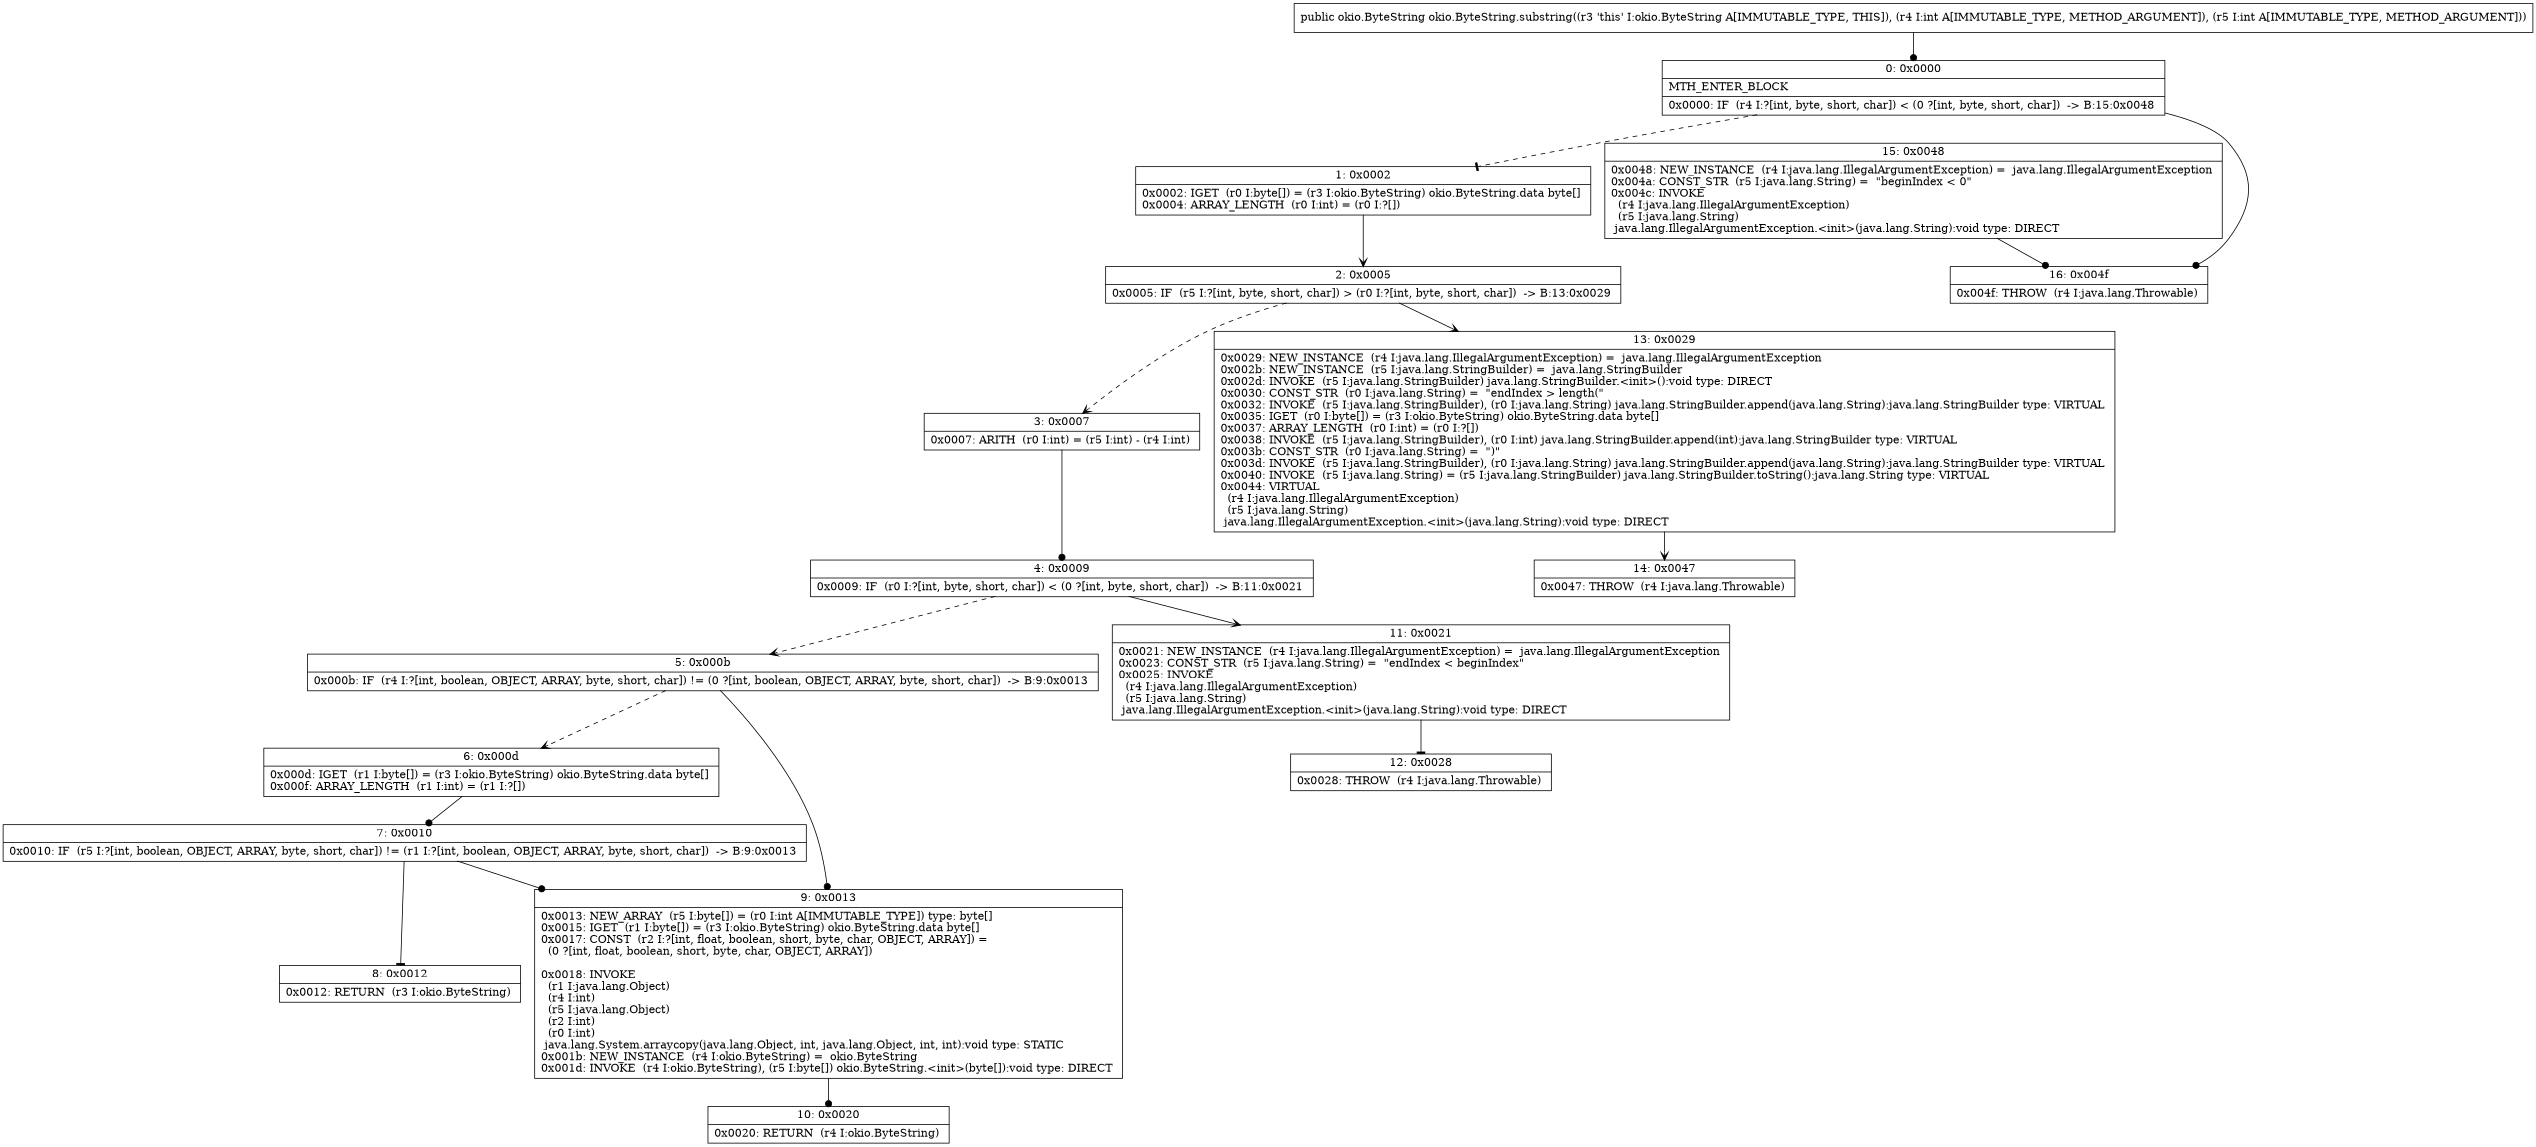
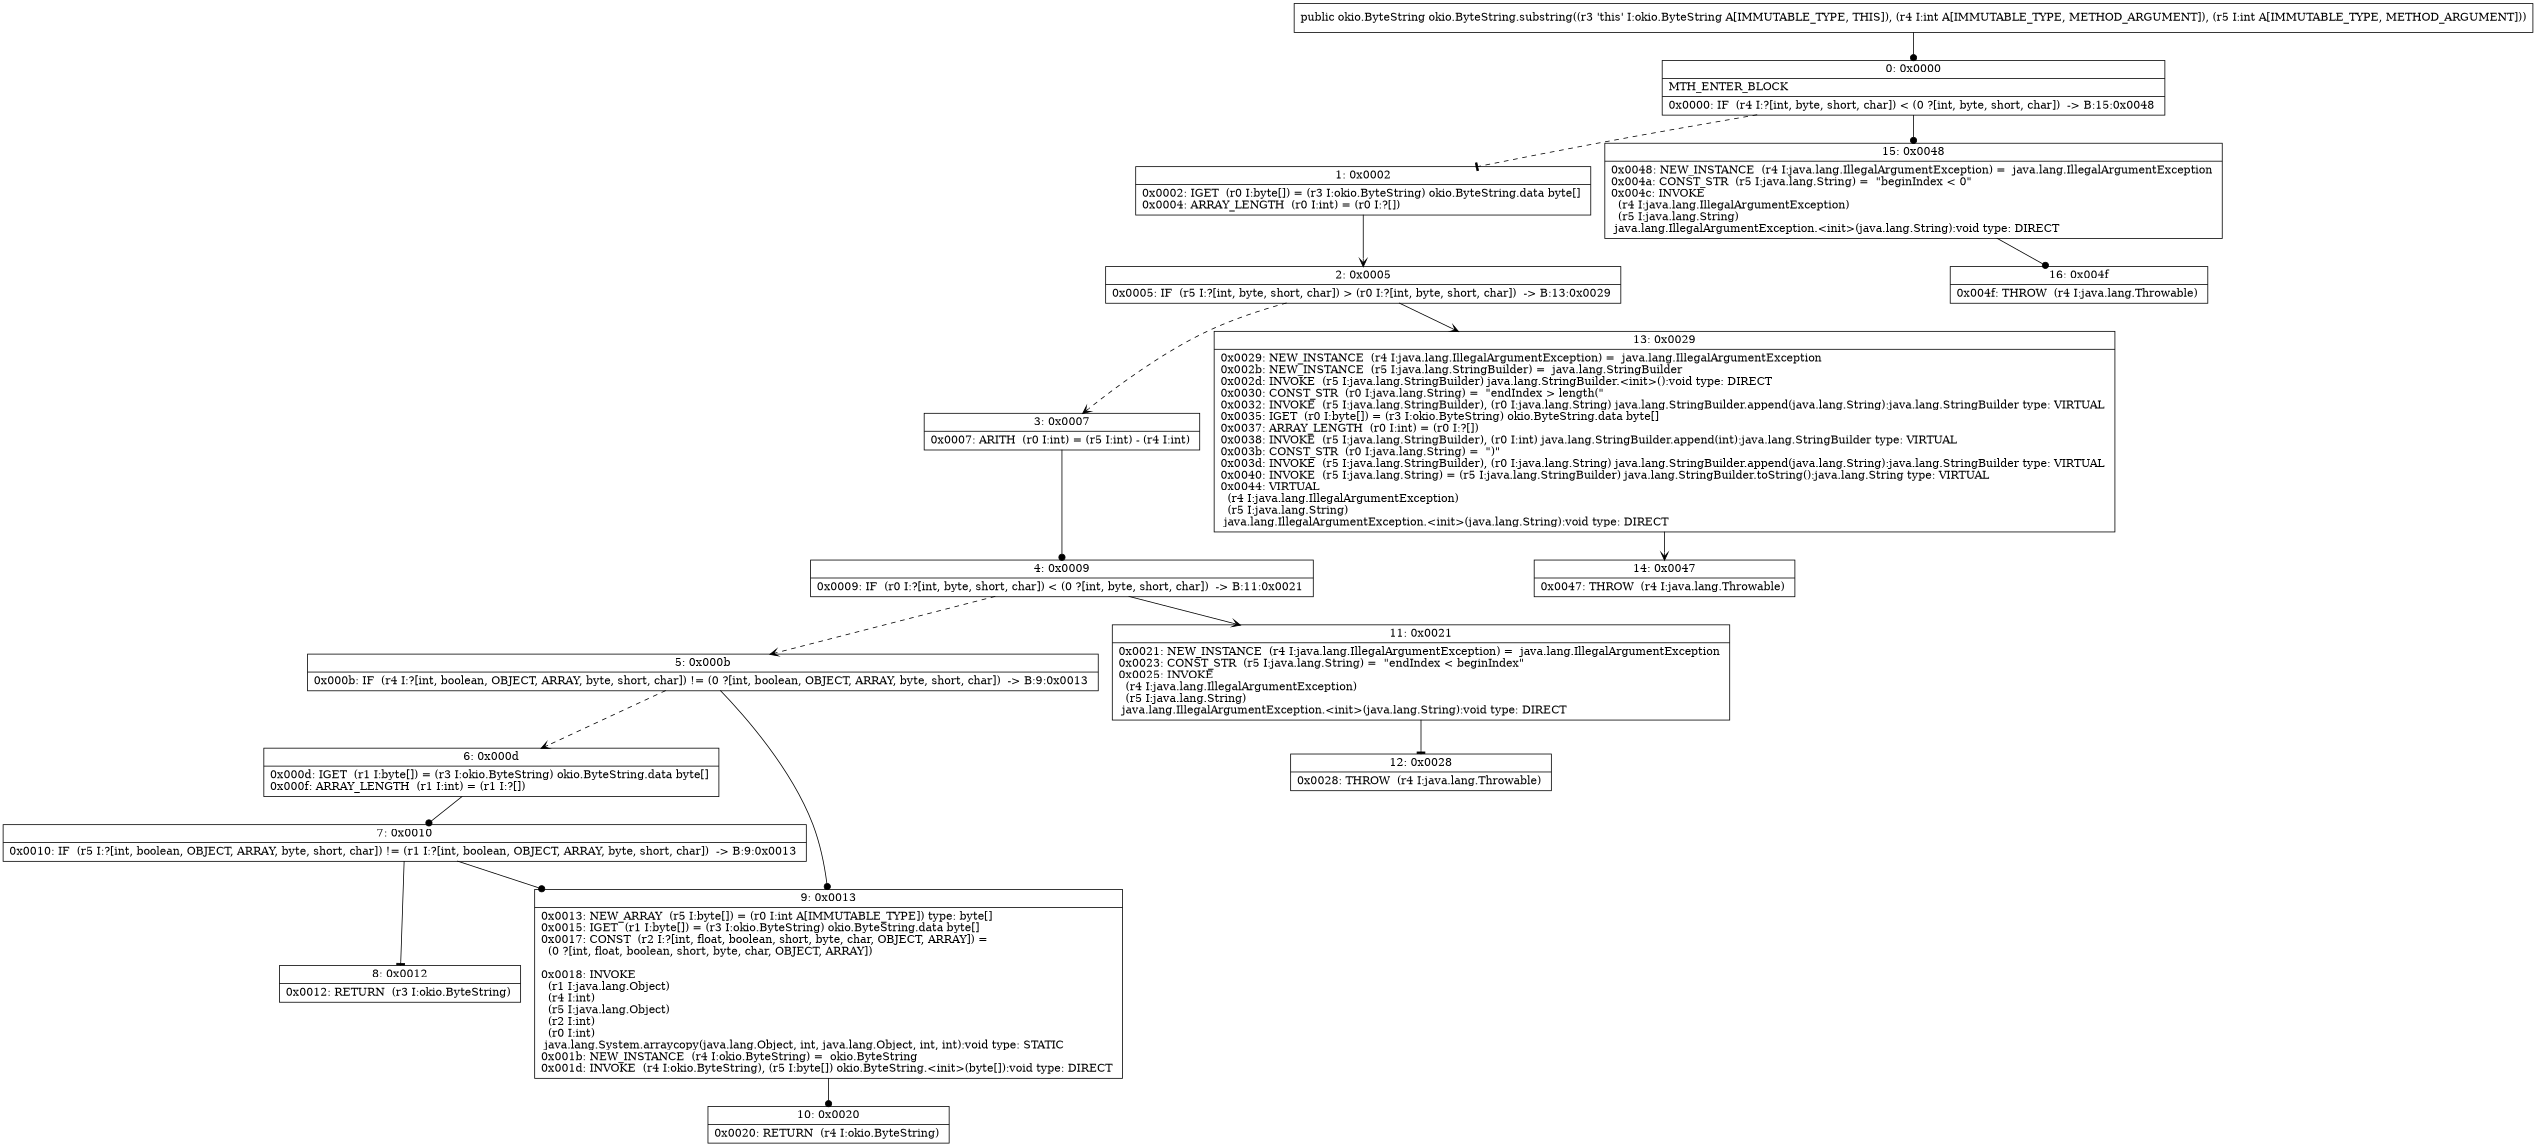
  digraph {
    node [shape=record]
    edge [arrowhead=dot]
    n1 [label="{0\:\ 0x0000|MTH_ENTER_BLOCK\l|0x0000: IF  (r4 I:?[int, byte, short, char]) \< (0 ?[int, byte, short, char])  \-\> B:15:0x0048 \l}"]
    n2 [label="{1\:\ 0x0002|0x0002: IGET  (r0 I:byte[]) = (r3 I:okio.ByteString) okio.ByteString.data byte[] \l0x0004: ARRAY_LENGTH  (r0 I:int) = (r0 I:?[]) \l}"]
    n3 [label="{15\:\ 0x0048|0x0048: NEW_INSTANCE  (r4 I:java.lang.IllegalArgumentException) =  java.lang.IllegalArgumentException \l0x004a: CONST_STR  (r5 I:java.lang.String) =  \"beginIndex \< 0\" \l0x004c: INVOKE  \l  (r4 I:java.lang.IllegalArgumentException)\l  (r5 I:java.lang.String)\l java.lang.IllegalArgumentException.\<init\>(java.lang.String):void type: DIRECT \l}"]
    n4 [label="{2\:\ 0x0005|0x0005: IF  (r5 I:?[int, byte, short, char]) \> (r0 I:?[int, byte, short, char])  \-\> B:13:0x0029 \l}"]
    n5 [label="{16\:\ 0x004f|0x004f: THROW  (r4 I:java.lang.Throwable) \l}"]
    n6 [label="{3\:\ 0x0007|0x0007: ARITH  (r0 I:int) = (r5 I:int) \- (r4 I:int) \l}"]
    n7 [label="{13\:\ 0x0029|0x0029: NEW_INSTANCE  (r4 I:java.lang.IllegalArgumentException) =  java.lang.IllegalArgumentException \l0x002b: NEW_INSTANCE  (r5 I:java.lang.StringBuilder) =  java.lang.StringBuilder \l0x002d: INVOKE  (r5 I:java.lang.StringBuilder) java.lang.StringBuilder.\<init\>():void type: DIRECT \l0x0030: CONST_STR  (r0 I:java.lang.String) =  \"endIndex \> length(\" \l0x0032: INVOKE  (r5 I:java.lang.StringBuilder), (r0 I:java.lang.String) java.lang.StringBuilder.append(java.lang.String):java.lang.StringBuilder type: VIRTUAL \l0x0035: IGET  (r0 I:byte[]) = (r3 I:okio.ByteString) okio.ByteString.data byte[] \l0x0037: ARRAY_LENGTH  (r0 I:int) = (r0 I:?[]) \l0x0038: INVOKE  (r5 I:java.lang.StringBuilder), (r0 I:int) java.lang.StringBuilder.append(int):java.lang.StringBuilder type: VIRTUAL \l0x003b: CONST_STR  (r0 I:java.lang.String) =  \")\" \l0x003d: INVOKE  (r5 I:java.lang.StringBuilder), (r0 I:java.lang.String) java.lang.StringBuilder.append(java.lang.String):java.lang.StringBuilder type: VIRTUAL \l0x0040: INVOKE  (r5 I:java.lang.String) = (r5 I:java.lang.StringBuilder) java.lang.StringBuilder.toString():java.lang.String type: VIRTUAL \l0x0044: VIRTUAL  \l  (r4 I:java.lang.IllegalArgumentException)\l  (r5 I:java.lang.String)\l java.lang.IllegalArgumentException.\<init\>(java.lang.String):void type: DIRECT \l}"]
    n8 [label="{4\:\ 0x0009|0x0009: IF  (r0 I:?[int, byte, short, char]) \< (0 ?[int, byte, short, char])  \-\> B:11:0x0021 \l}"]
    n9 [label="{14\:\ 0x0047|0x0047: THROW  (r4 I:java.lang.Throwable) \l}"]
    n10 [label="{5\:\ 0x000b|0x000b: IF  (r4 I:?[int, boolean, OBJECT, ARRAY, byte, short, char]) != (0 ?[int, boolean, OBJECT, ARRAY, byte, short, char])  \-\> B:9:0x0013 \l}"]
    n11 [label="{11\:\ 0x0021|0x0021: NEW_INSTANCE  (r4 I:java.lang.IllegalArgumentException) =  java.lang.IllegalArgumentException \l0x0023: CONST_STR  (r5 I:java.lang.String) =  \"endIndex \< beginIndex\" \l0x0025: INVOKE  \l  (r4 I:java.lang.IllegalArgumentException)\l  (r5 I:java.lang.String)\l java.lang.IllegalArgumentException.\<init\>(java.lang.String):void type: DIRECT \l}"]
    n12 [label="{6\:\ 0x000d|0x000d: IGET  (r1 I:byte[]) = (r3 I:okio.ByteString) okio.ByteString.data byte[] \l0x000f: ARRAY_LENGTH  (r1 I:int) = (r1 I:?[]) \l}"]
    n13 [label="{9\:\ 0x0013|0x0013: NEW_ARRAY  (r5 I:byte[]) = (r0 I:int A[IMMUTABLE_TYPE]) type: byte[] \l0x0015: IGET  (r1 I:byte[]) = (r3 I:okio.ByteString) okio.ByteString.data byte[] \l0x0017: CONST  (r2 I:?[int, float, boolean, short, byte, char, OBJECT, ARRAY]) = \l  (0 ?[int, float, boolean, short, byte, char, OBJECT, ARRAY])\l \l0x0018: INVOKE  \l  (r1 I:java.lang.Object)\l  (r4 I:int)\l  (r5 I:java.lang.Object)\l  (r2 I:int)\l  (r0 I:int)\l java.lang.System.arraycopy(java.lang.Object, int, java.lang.Object, int, int):void type: STATIC \l0x001b: NEW_INSTANCE  (r4 I:okio.ByteString) =  okio.ByteString \l0x001d: INVOKE  (r4 I:okio.ByteString), (r5 I:byte[]) okio.ByteString.\<init\>(byte[]):void type: DIRECT \l}"]
    n14 [label="{12\:\ 0x0028|0x0028: THROW  (r4 I:java.lang.Throwable) \l}"]
    n15 [label="{7\:\ 0x0010|0x0010: IF  (r5 I:?[int, boolean, OBJECT, ARRAY, byte, short, char]) != (r1 I:?[int, boolean, OBJECT, ARRAY, byte, short, char])  \-\> B:9:0x0013 \l}"]
    n16 [label="{10\:\ 0x0020|0x0020: RETURN  (r4 I:okio.ByteString) \l}"]
    n17 [label="{8\:\ 0x0012|0x0012: RETURN  (r3 I:okio.ByteString) \l}"]
    n18 [label="{public okio.ByteString okio.ByteString.substring((r3 'this' I:okio.ByteString A[IMMUTABLE_TYPE, THIS]), (r4 I:int A[IMMUTABLE_TYPE, METHOD_ARGUMENT]), (r5 I:int A[IMMUTABLE_TYPE, METHOD_ARGUMENT])) }"]
    n1 -> n2 [arrowhead=tee style=dashed]
-   n1 -> n5
+   n1 -> n3
    n2 -> n4 [arrowhead=vee]
    n3 -> n5
    n4 -> n6 [arrowhead=vee style=dashed]
    n4 -> n7 [arrowhead=vee]
    n6 -> n8
    n7 -> n9 [arrowhead=vee]
    n8 -> n10 [arrowhead=vee style=dashed]
    n8 -> n11 [arrowhead=vee]
    n10 -> n12 [arrowhead=vee style=dashed]
    n10 -> n13
    n11 -> n14 [arrowhead=tee]
    n12 -> n15
    n13 -> n16
    n15 -> n13
    n15 -> n17 [arrowhead=tee style=solid]
    n18 -> n1
  }
